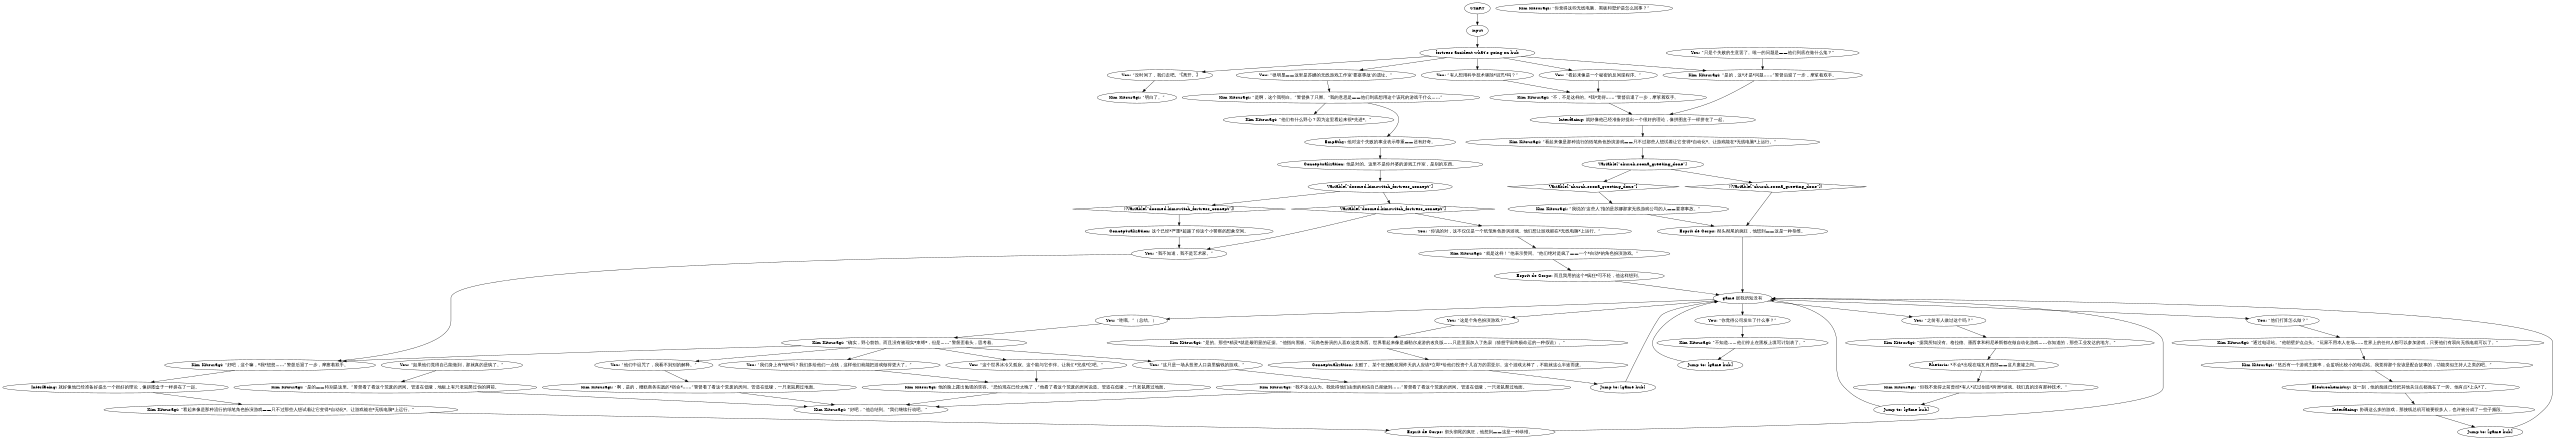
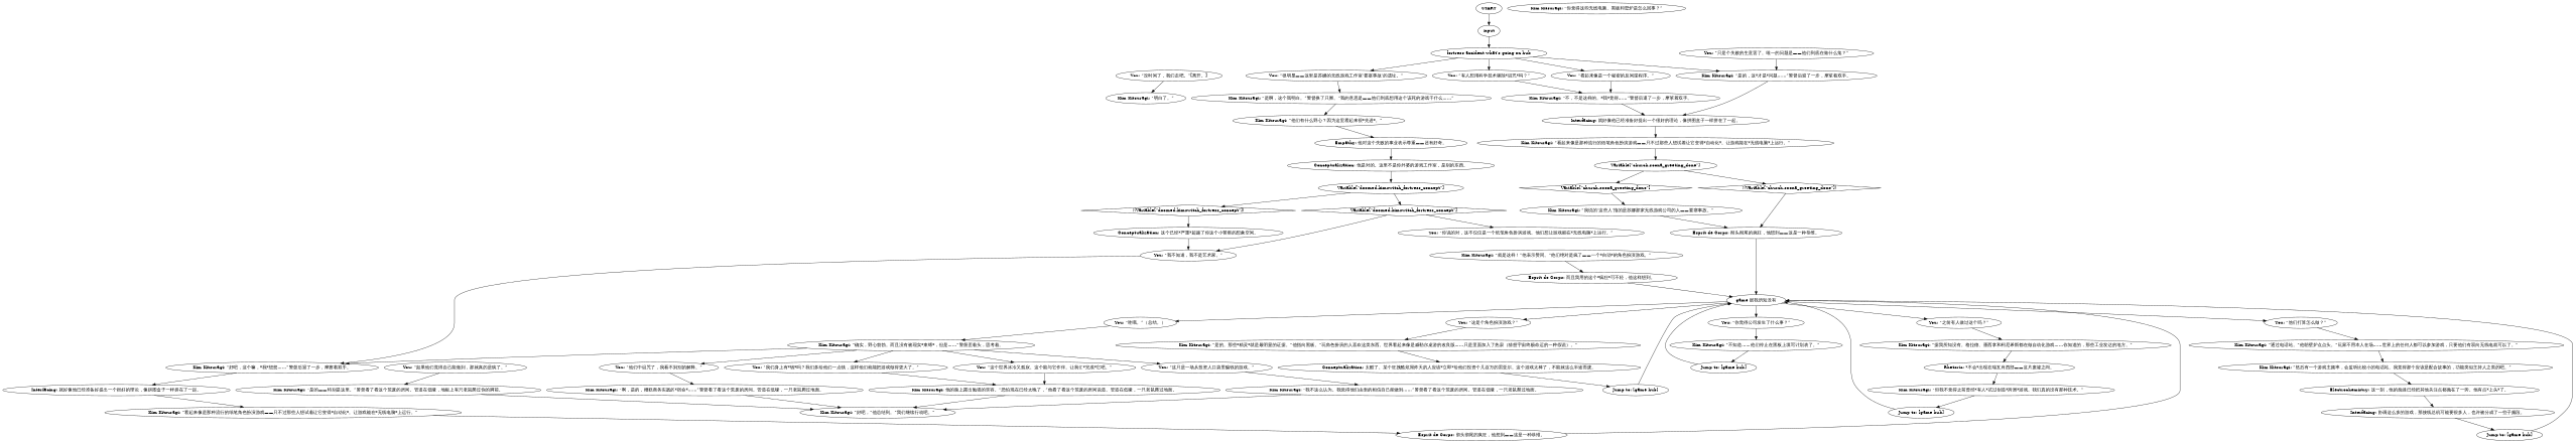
  digraph {
    n1 [label=START]
    n2 [label=input]
    n3 [label="fortress accident what's going on hub"]
    n4 [label="You: “有人想用科学技术驱除*诅咒*吗？”"]
    n5 [label="You: “很明显——这里是苏娜的无线游戏工作室‘要塞事故’的遗址。”"]
    n6 [label="You: “看起来像是一个秘密的反间谍程序。”"]
    n7 [label="You: “没时间了，我们走吧。”[离开。]"]
    n8 [label="Kim Kitsuragi: “是的，这*才是*问题……”警督后退了一步，摩挲着双手。"]
    n9 [label="Kim Kitsuragi: “然后有一个游戏主频率，会监听比较小的电话站。我觉得那个应该是配合故事的，功能类似主持人之类的吧。”"]
    n10 [label="Electrochemistry: 这一刻，他的痴迷已经把其他关注点都抛在了一旁。他有点*上头*了。"]
    n11 [label="Interfacing: 协调这么多的游戏，那接线总机可能要很多人，也许被分成了一些子频段。"]
    n12 [label="Kim Kitsuragi: “好吧，”他总结到。“我们继续行动吧。”"]
    n13 [label="You: “我不知道，我不是艺术家。”"]
    n14 [label="Kim Kitsuragi: “好吧，这个嘛，*我*想想……”警督后退了一步，摩擦着双手。"]
    n15 [label="Interfacing: 就好像他已经准备好提出一个很好的理论，像拼图盒子一样拼在了一起。"]
    n16 [label="You: “你觉得公司发生了什么事？”"]
    n17 [label="Kim Kitsuragi: “不知道……他们停止在黑板上填写计划表了。”"]
    n18 [label="Jump to: [game hub]"]
    n19 [label="You: “如果他们觉得自己能做到，那就真的是疯了。”"]
    n20 [label="Kim Kitsuragi: “是的——特别是这里。”警督看了看这个荒废的房间。管道在低嚎，地板上有只老鼠爬过你的脚前。"]
    n21 [label="You: “你说的对，这不仅仅是一个纸笔角色扮演游戏。他们想让游戏能在*无线电脑*上运行。”"]
    n22 [label="Kim Kitsuragi: “就是这样！”他表示赞同。“他们绝对是疯了——一个*自动*的角色扮演游戏。”"]
    n23 [label="Esprit de Corps: 而且我用的这个*疯狂*可不轻，他这样想到。"]
    n24 [label="Interfacing: 就好像他已经准备好提出一个很好的理论，像拼图盒子一样拼在了一起。"]
    n25 [label="Kim Kitsuragi: “看起来像是那种流行的纸笔角色扮演游戏——只不过那些人想试着让它变得*自动化*。让游戏能在*无线电脑*上运行。”"]
    n26 [label="Variable[\"church.soona_greeting_done\"]"]
    n27 [label="Kim Kitsuragi: “看起来像是那种流行的纸笔角色扮演游戏——只不过那些人想试着让它变得*自动化*。让游戏能在*无线电脑*上运行。”"]
    n28 [label="Esprit de Corps: 彻头彻尾的疯狂，他想到——这是一种恭维。"]
    n29 [label="game 据我所知没有"]
    n30 [label="Kim Kitsuragi: “不，不是这样的。*我*觉得……”警督后退了一步，摩挲着双手。"]
    n31 [label="Kim Kitsuragi: “是啊，这个我明白。”警督换了只脚。“我的意思是——他们到底想用这个该死的游戏干什么……”"]
    n32 [label="Kim Kitsuragi: “他们有什么野心？因为这里看起来很*先进*。”"]
    n33 [label="You: “这是个角色扮演游戏？”"]
    n34 [label="Kim Kitsuragi: “是的。那些*精灵*就是最明显的证据。”他指向黑板。“玩角色扮演的人喜欢这类东西。世界看起来像是威勒尔桌游的改良版……只是里面加入了热寂（猜想宇宙终极命运的一种假说）。”"]
    n35 [label="Conceptualization: 太酷了。某个狂拽酷炫屌炸天的人应该*立即*给他们投资个几百万的雷亚尔。这个游戏太棒了，不能就这么半途而废。"]
    n36 [label="Jump to: [game hub]"]
    n37 [label="Rhetoric: *不会*出现在瑞瓦肖西部——这片废墟之间。"]
    n38 [label="Kim Kitsuragi: “但我不觉得之前曾经*有人*试过创造*跨洲*游戏。我们真的没有那种技术。”"]
    n39 [label="Jump to: [game hub]"]
    n40 [label="Kim Kitsuragi: “我不这么认为。我觉得他们由衷的相信自己能做到……”警督看了看这个荒废的房间。管道在低嚎，一只老鼠爬过地面。"]
    n41 [label="You: “只是个失败的生意罢了。唯一的问题是——他们到底在做什么鬼？”"]
    n42 [label="Kim Kitsuragi: “明白了。”"]
    n43 [label="You: “之前有人做过这个吗？”"]
    n44 [label="Kim Kitsuragi: “据我所知没有。格拉德、墨西拿和柯尼希斯都在做自动化游戏……你知道的，那些工业发达的地方。”"]
    n45 [label="Esprit de Corps: 彻头彻尾的疯狂，他想到——这是一种恭维。"]
    n46 [label="You: “他们打算怎么做？”"]
    n47 [label="You: “哇哦。”（总结。）"]
    n48 [label="Empathy: 他对这个失败的事业表示尊重——还有好奇。"]
    n49 [label="Conceptualization: 他是对的。这里不是你外婆的游戏工作室，是别的东西。"]
    n50 [label="Variable[\"doomed.kimswitch_fortress_concept\"]"]
    n51 [label="Kim Kitsuragi: “我说的‘这些人’指的是苏娜那家无线游戏公司的人——要塞事故。”"]
    n52 [label="Kim Kitsuragi: “通过电话站。”他朝壁炉点点头。“玩家不用本人在场……世界上的任何人都可以参加游戏，只要他们有双向无线电就可以了。”"]
    n53 [label="Kim Kitsuragi: “确实，野心勃勃。而且没有被现实*束缚*，但是……”警督歪着头，思考着。"]
    n54 [label="You: “他们中诅咒了，我看不到别的解释。”"]
    n55 [label="You: “我们身上有*钱*吗？我们多给他们一点钱，这样他们就能把游戏做得更大了。”"]
    n56 [label="You: “这只是一场从投资人口袋里骗钱的游戏。”"]
    n57 [label="You: “这个世界冰冷又孤寂。这个能与它作伴。让我们*完成*它吧。”"]
    n58 [label="Kim Kitsuragi: “啊，是的，糟糕商务实践的*宿命*……”警督看了看这个荒废的房间。管道在低嚎，一只老鼠爬过地面。"]
    n59 [label="Kim Kitsuragi: 他的脸上露出勉强的笑容。“恐怕现在已经太晚了，”他看了看这个荒废的房间说道。管道在低嚎，一只老鼠爬过地面。"]
    n60 [label="Variable[\"doomed.kimswitch_fortress_concept\"]" shape=diamond]
    n61 [label="!(Variable[\"doomed.kimswitch_fortress_concept\"])" shape=diamond]
    n62 [label="Conceptualization: 这个已经*严重*超越了你这个小警察的想象空间。"]
    n63 [label="Jump to: [game hub]"]
    n64 [label="Variable[\"church.soona_greeting_done\"]" shape=diamond]
    n65 [label="!(Variable[\"church.soona_greeting_done\"])" shape=diamond]
    n66 [label="Kim Kitsuragi: “你觉得这些无线电脑、黑板和壁炉是怎么回事？”"]
    n1 -> n2
    n2 -> n3
    n3 -> n4
    n3 -> n5
    n3 -> n6
-   n3 -> n7
    n3 -> n8
    n4 -> n30
    n5 -> n31
    n6 -> n30
    n7 -> n42
    n8 -> n24
    n9 -> n10
    n10 -> n11
    n11 -> n36
    n13 -> n14
    n14 -> n15
    n15 -> n27
    n16 -> n17
    n17 -> n18
    n18 -> n29
    n19 -> n20
    n20 -> n12
-   n21 -> n22
    n22 -> n23
    n23 -> n29
    n24 -> n25
    n25 -> n26
    n26 -> n64
    n26 -> n65
    n27 -> n28
    n28 -> n29
    n29 -> n16
    n29 -> n33
    n29 -> n43
    n29 -> n46
    n29 -> n47
    n30 -> n24
    n31 -> n32
-   n31 -> n48
+   n32 -> n48
    n33 -> n34
    n34 -> n35
    n35 -> n63
    n36 -> n29
    n37 -> n38
    n38 -> n39
    n39 -> n29
    n40 -> n12
    n41 -> n8
    n43 -> n44
    n44 -> n37
    n45 -> n29
    n46 -> n52
    n47 -> n53
    n48 -> n49
    n49 -> n50
    n50 -> n60
    n50 -> n61
    n51 -> n45
    n52 -> n9
    n53 -> n14
    n53 -> n54
    n53 -> n55
    n53 -> n56
    n53 -> n57
    n54 -> n58
    n55 -> n59
    n56 -> n40
    n57 -> n59
    n58 -> n12
    n59 -> n12
    n60 -> n13
    n60 -> n21
    n61 -> n62
    n62 -> n13
    n63 -> n29
    n64 -> n51
    n65 -> n45
  }
